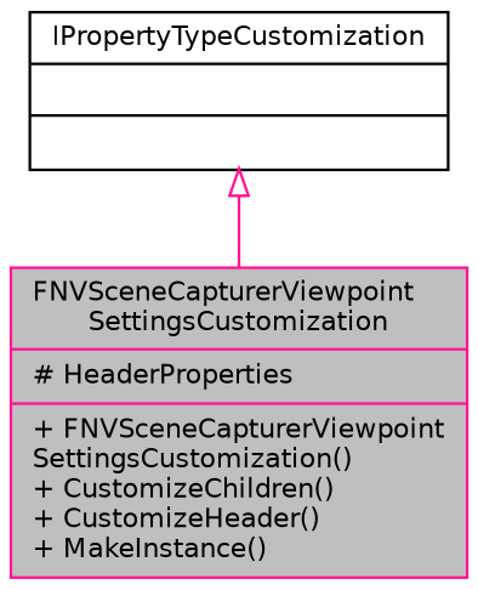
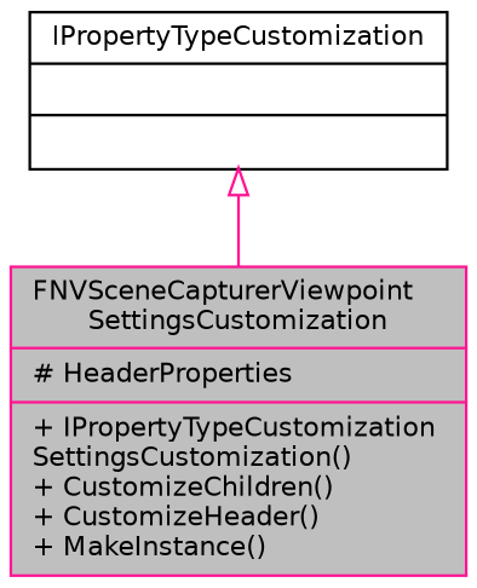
  digraph {
    node [fontname=Helvetica fontsize=10 shape=record style=filled]
-   n1 [color=deeppink fillcolor=grey75 fontcolor=black height=0.2 label="{FNVSceneCapturerViewpoint\lSettingsCustomization\n|# HeaderProperties\l|+ FNVSceneCapturerViewpoint\lSettingsCustomization()\l+ CustomizeChildren()\l+ CustomizeHeader()\l+ MakeInstance()\l}" width=0.4]
+   n1 [color=deeppink fillcolor=grey75 fontcolor=black height=0.2 label="{FNVSceneCapturerViewpoint\lSettingsCustomization\n|# HeaderProperties\l|+ IPropertyTypeCustomization\lSettingsCustomization()\l+ CustomizeChildren()\l+ CustomizeHeader()\l+ MakeInstance()\l}" width=0.4]
    n2 [color=black fillcolor=white height=0.2 label="{IPropertyTypeCustomization\n||}" width=0.4]
    n2 -> n1 [arrowtail=onormal color=deeppink dir=back fontname=Helvetica fontsize=10 labelfontname=Helvetica labelfontsize=10 style=solid]
  }
